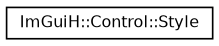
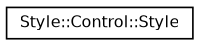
  digraph {
    rankdir=LR
-   n1 [color=black fillcolor=white fontname=Helvetica fontsize=10 height=0.2 label="ImGuiH::Control::Style" shape=record style=filled width=0.4]
+   n1 [color=black fillcolor=white fontname=Helvetica fontsize=10 height=0.2 label="Style::Control::Style" shape=record style=filled width=0.4]
  }
